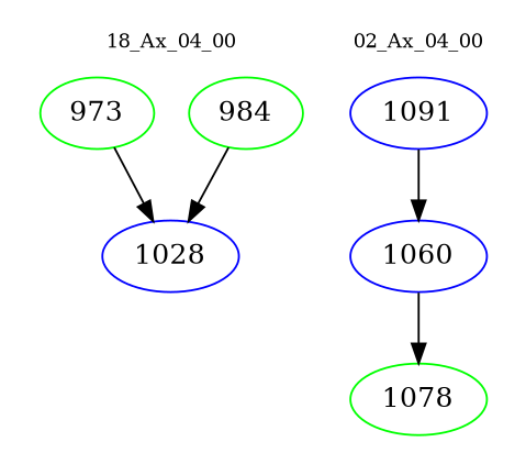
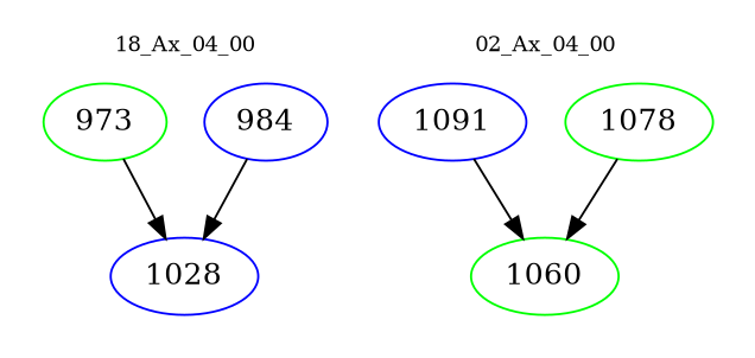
  digraph {
    node [color=green]
    edge [color=black]
-   n1 [label=984]
+   n1 [color=blue label=984]
    n2 [label=973]
    n3 [color=blue label=1028]
    n4 [label=1078]
-   n5 [color=blue label=1060]
+   n5 [label=1060]
    n6 [color=blue label=1091]
    subgraph cluster_1 {
      color=white
      fontsize=10
      label="18_Ax_04_00"
      n1
      n2
      n3
    }
    subgraph cluster_2 {
      color=white
      fontsize=10
      label="02_Ax_04_00"
      n4
      n5
      n6
    }
    n1 -> n3
    n2 -> n3
-   n5 -> n4
+   n4 -> n5
    n6 -> n5
  }
